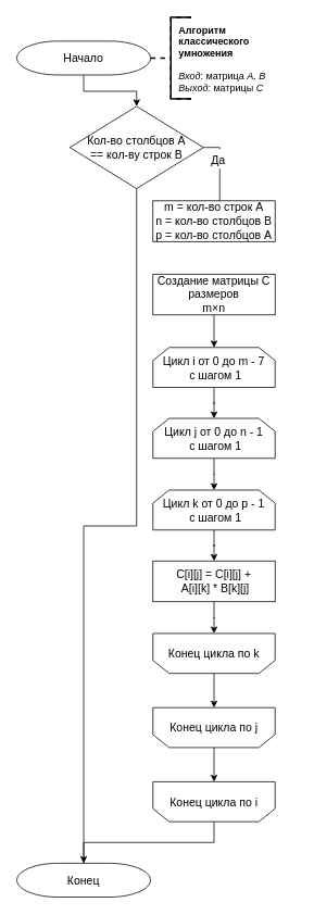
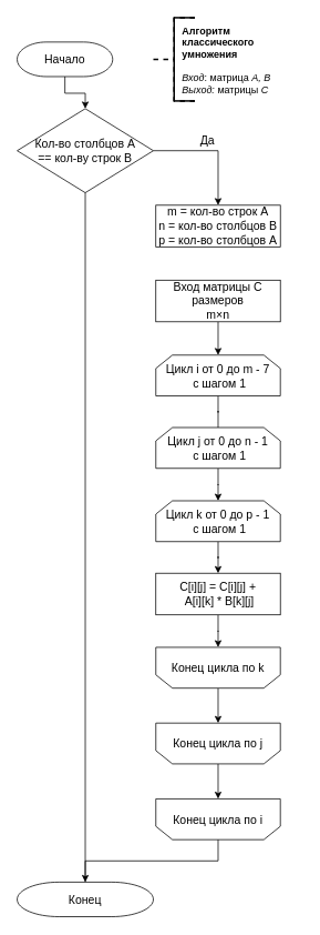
  <mxCell id="0" />
  <mxCell id="1" parent="0" />
  <mxCell id="2" value="&lt;br&gt;&lt;b style=&quot;&quot;&gt;Алгоритм классического умножения&lt;br&gt;&amp;nbsp;&lt;/b&gt;&lt;br&gt;&lt;i style=&quot;&quot;&gt;Вход&lt;/i&gt;: матрица &lt;i style=&quot;&quot;&gt;A, B&lt;/i&gt;&lt;br&gt;&lt;i style=&quot;&quot;&gt;Выход: &lt;/i&gt;матрицы &lt;i style=&quot;&quot;&gt;C&lt;/i&gt;" style="text;html=1;strokeColor=none;fillColor=none;align=left;verticalAlign=middle;whiteSpace=wrap;rounded=0;" parent="1" vertex="1"><mxGeometry x="217" y="50" width="146" height="30" as="geometry" /></mxCell>
  <mxCell id="3" style="edgeStyle=orthogonalEdgeStyle;rounded=0;hachureGap=4;orthogonalLoop=1;jettySize=auto;html=1;exitX=1;exitY=0.5;exitDx=0;exitDy=0;exitPerimeter=0;fontFamily=Architects Daughter;fontSource=https%3A%2F%2Ffonts.googleapis.com%2Fcss%3Ffamily%3DArchitects%2BDaughter;fontSize=16;" parent="1" source="6" target="26" edge="1"><mxGeometry relative="1" as="geometry" /></mxCell>
  <mxCell id="4" value="&lt;font style=&quot;font-size: 14px;&quot; face=&quot;Helvetica&quot;&gt;Да&lt;/font&gt;" style="edgeLabel;html=1;align=center;verticalAlign=middle;resizable=0;points=[];fontSize=20;fontFamily=Architects Daughter;" parent="3" vertex="1" connectable="0"><mxGeometry x="-0.07" relative="1" as="geometry"><mxPoint x="-3" y="-15" as="offset" /></mxGeometry></mxCell>
  <mxCell id="5" style="edgeStyle=orthogonalEdgeStyle;rounded=0;hachureGap=4;orthogonalLoop=1;jettySize=auto;html=1;exitX=0.5;exitY=1;exitDx=0;exitDy=0;exitPerimeter=0;fontFamily=Architects Daughter;fontSource=https%3A%2F%2Ffonts.googleapis.com%2Fcss%3Ffamily%3DArchitects%2BDaughter;fontSize=16;endArrow=none;endFill=0;" parent="1" source="6" target="20" edge="1"><mxGeometry relative="1" as="geometry" /></mxCell>
- <mxCell id="6" value="&lt;font style=&quot;font-size: 14px;&quot;&gt;Кол-во столбцов A &lt;br&gt;== кол-ву строк B&lt;/font&gt;" style="strokeWidth=1;html=1;shape=mxgraph.flowchart.decision;whiteSpace=wrap;rounded=0;fontSize=11;" parent="1" vertex="1"><mxGeometry x="85" y="130" width="164" height="101" as="geometry" /></mxCell>
+ <mxCell id="6" value="&lt;font style=&quot;font-size: 14px;&quot;&gt;Кол-во столбцов A &lt;br&gt;== кол-ву строк B&lt;/font&gt;" style="strokeWidth=1;html=1;shape=mxgraph.flowchart.decision;whiteSpace=wrap;rounded=0;fontSize=11;" parent="1" vertex="1"><mxGeometry x="20" y="130" width="164" height="101" as="geometry" /></mxCell>
  <mxCell id="7" style="edgeStyle=orthogonalEdgeStyle;rounded=0;hachureGap=4;orthogonalLoop=1;jettySize=auto;html=1;exitX=0.5;exitY=1;exitDx=0;exitDy=0;exitPerimeter=0;fontFamily=Architects Daughter;fontSource=https%3A%2F%2Ffonts.googleapis.com%2Fcss%3Ffamily%3DArchitects%2BDaughter;fontSize=16;" parent="1" source="8" target="6" edge="1"><mxGeometry relative="1" as="geometry" /></mxCell>
- <mxCell id="8" value="&lt;font style=&quot;font-size: 14px;&quot;&gt;Начало&lt;/font&gt;" style="strokeWidth=1;html=1;shape=mxgraph.flowchart.terminator;whiteSpace=wrap;" parent="1" vertex="1"><mxGeometry x="20" y="50" width="164" height="41.5" as="geometry" /></mxCell>
- <mxCell id="9" value="" style="edgeStyle=orthogonalEdgeStyle;rounded=0;hachureGap=4;orthogonalLoop=1;jettySize=auto;html=1;fontFamily=Architects Daughter;fontSource=https%3A%2F%2Ffonts.googleapis.com%2Fcss%3Ffamily%3DArchitects%2BDaughter;fontSize=16;" parent="1" source="10" target="15" edge="1"><mxGeometry relative="1" as="geometry" /></mxCell>
+ <mxCell id="8" value="&lt;font style=&quot;font-size: 14px;&quot;&gt;Начало&lt;/font&gt;" style="strokeWidth=1;html=1;shape=mxgraph.flowchart.terminator;whiteSpace=wrap;" parent="1" vertex="1"><mxGeometry x="20" y="50" width="115" height="41.5" as="geometry" /></mxCell>
+ <mxCell id="9" value="" style="edgeStyle=orthogonalEdgeStyle;rounded=0;hachureGap=4;orthogonalLoop=1;jettySize=auto;html=1;fontFamily=Architects Daughter;fontSource=https%3A%2F%2Ffonts.googleapis.com%2Fcss%3Ffamily%3DArchitects%2BDaughter;fontSize=16;endArrow=none;" parent="1" source="10" target="15" edge="1"><mxGeometry relative="1" as="geometry" /></mxCell>
  <mxCell id="10" value="&lt;font style=&quot;font-size: 14px;&quot;&gt;Цикл i от 0 до m - 7&lt;br&gt;&amp;nbsp;с шагом 1&lt;br&gt;&lt;/font&gt;" style="shape=loopLimit;whiteSpace=wrap;html=1;" parent="1" vertex="1"><mxGeometry x="187" y="426" width="150" height="49" as="geometry" /></mxCell>
  <mxCell id="11" value="" style="edgeStyle=orthogonalEdgeStyle;rounded=0;hachureGap=4;orthogonalLoop=1;jettySize=auto;html=1;fontFamily=Architects Daughter;fontSource=https%3A%2F%2Ffonts.googleapis.com%2Fcss%3Ffamily%3DArchitects%2BDaughter;fontSize=16;" parent="1" source="12" target="10" edge="1"><mxGeometry relative="1" as="geometry" /></mxCell>
- <mxCell id="12" value="&lt;font style=&quot;font-size: 14px;&quot;&gt;Создание матрицы С размеров &lt;br&gt;m×n&lt;br&gt;&lt;/font&gt;" style="rounded=0;whiteSpace=wrap;html=1;absoluteArcSize=1;arcSize=14;strokeWidth=1;" parent="1" vertex="1"><mxGeometry x="187" y="336" width="150" height="50" as="geometry" /></mxCell>
+ <mxCell id="12" value="&lt;font style=&quot;font-size: 14px;&quot;&gt;Вход матрицы С размеров &lt;br&gt;m×n&lt;br&gt;&lt;/font&gt;" style="rounded=0;whiteSpace=wrap;html=1;absoluteArcSize=1;arcSize=14;strokeWidth=1;" parent="1" vertex="1"><mxGeometry x="187" y="336" width="150" height="50" as="geometry" /></mxCell>
  <mxCell id="13" value="" style="strokeWidth=2;html=1;shape=mxgraph.flowchart.annotation_2;align=left;labelPosition=right;pointerEvents=1;hachureGap=4;fontFamily=Architects Daughter;fontSource=https%3A%2F%2Ffonts.googleapis.com%2Fcss%3Ffamily%3DArchitects%2BDaughter;fontSize=20;dashed=1;" parent="1" vertex="1"><mxGeometry x="184" y="20.75" width="50" height="100" as="geometry" /></mxCell>
  <mxCell id="14" value="" style="edgeStyle=orthogonalEdgeStyle;rounded=0;hachureGap=4;orthogonalLoop=1;jettySize=auto;html=1;fontFamily=Architects Daughter;fontSource=https%3A%2F%2Ffonts.googleapis.com%2Fcss%3Ffamily%3DArchitects%2BDaughter;fontSize=16;" parent="1" source="15" target="17" edge="1"><mxGeometry relative="1" as="geometry" /></mxCell>
  <mxCell id="15" value="&lt;font style=&quot;font-size: 14px;&quot;&gt;Цикл j от 0 до n - 1&lt;br&gt;&amp;nbsp;с шагом 1&lt;br&gt;&lt;/font&gt;" style="shape=loopLimit;whiteSpace=wrap;html=1;" parent="1" vertex="1"><mxGeometry x="187" y="513" width="150" height="49" as="geometry" /></mxCell>
  <mxCell id="16" value="" style="edgeStyle=orthogonalEdgeStyle;rounded=0;hachureGap=4;orthogonalLoop=1;jettySize=auto;html=1;fontFamily=Architects Daughter;fontSource=https%3A%2F%2Ffonts.googleapis.com%2Fcss%3Ffamily%3DArchitects%2BDaughter;fontSize=16;" parent="1" source="17" target="19" edge="1"><mxGeometry relative="1" as="geometry" /></mxCell>
  <mxCell id="17" value="&lt;font style=&quot;font-size: 14px;&quot;&gt;Цикл k от 0 до p - 1&lt;br&gt;&amp;nbsp;с шагом 1&lt;br&gt;&lt;/font&gt;" style="shape=loopLimit;whiteSpace=wrap;html=1;" parent="1" vertex="1"><mxGeometry x="187" y="601" width="150" height="49" as="geometry" /></mxCell>
  <mxCell id="18" value="" style="edgeStyle=orthogonalEdgeStyle;rounded=0;hachureGap=4;orthogonalLoop=1;jettySize=auto;html=1;fontFamily=Architects Daughter;fontSource=https%3A%2F%2Ffonts.googleapis.com%2Fcss%3Ffamily%3DArchitects%2BDaughter;fontSize=16;" parent="1" source="19" target="25" edge="1"><mxGeometry relative="1" as="geometry" /></mxCell>
  <mxCell id="19" value="&lt;font style=&quot;font-size: 14px;&quot;&gt;C[i][j] = C[i][j] +&lt;br&gt;&amp;nbsp;A[i][k] * B[k][j]&lt;/font&gt;" style="rounded=0;whiteSpace=wrap;html=1;absoluteArcSize=1;arcSize=14;strokeWidth=1;" parent="1" vertex="1"><mxGeometry x="187" y="688" width="150" height="50" as="geometry" /></mxCell>
  <mxCell id="20" value="&lt;span style=&quot;font-size: 14px;&quot;&gt;Конец&lt;/span&gt;" style="strokeWidth=1;html=1;shape=mxgraph.flowchart.terminator;whiteSpace=wrap;" parent="1" vertex="1"><mxGeometry x="20" y="1059" width="164" height="41.5" as="geometry" /></mxCell>
  <mxCell id="21" value="&lt;font style=&quot;font-size: 14px;&quot;&gt;Конец цикла по i&lt;/font&gt;" style="shape=loopLimit;whiteSpace=wrap;html=1;flipV=1;" parent="1" vertex="1"><mxGeometry x="187" y="959" width="150" height="49" as="geometry" /></mxCell>
  <mxCell id="22" value="" style="edgeStyle=orthogonalEdgeStyle;rounded=0;hachureGap=4;orthogonalLoop=1;jettySize=auto;html=1;fontFamily=Architects Daughter;fontSource=https%3A%2F%2Ffonts.googleapis.com%2Fcss%3Ffamily%3DArchitects%2BDaughter;fontSize=16;" parent="1" source="23" target="21" edge="1"><mxGeometry relative="1" as="geometry" /></mxCell>
  <mxCell id="23" value="&lt;font style=&quot;font-size: 14px;&quot;&gt;Конец цикла по j&lt;/font&gt;" style="shape=loopLimit;whiteSpace=wrap;html=1;flipV=1;" parent="1" vertex="1"><mxGeometry x="187" y="868" width="150" height="49" as="geometry" /></mxCell>
  <mxCell id="24" value="" style="edgeStyle=orthogonalEdgeStyle;rounded=0;hachureGap=4;orthogonalLoop=1;jettySize=auto;html=1;fontFamily=Architects Daughter;fontSource=https%3A%2F%2Ffonts.googleapis.com%2Fcss%3Ffamily%3DArchitects%2BDaughter;fontSize=16;" parent="1" source="25" target="23" edge="1"><mxGeometry relative="1" as="geometry" /></mxCell>
  <mxCell id="25" value="&lt;font style=&quot;font-size: 14px;&quot;&gt;Конец цикла по k&lt;/font&gt;" style="shape=loopLimit;whiteSpace=wrap;html=1;flipV=1;" parent="1" vertex="1"><mxGeometry x="187" y="777" width="150" height="49" as="geometry" /></mxCell>
  <mxCell id="26" value="&lt;font style=&quot;font-size: 14px;&quot;&gt;m = кол-во строк A&lt;br&gt;n = кол-во столбцов B&lt;br&gt;p = кол-во столбцов A&lt;br&gt;&lt;/font&gt;" style="rounded=0;whiteSpace=wrap;html=1;absoluteArcSize=1;arcSize=14;strokeWidth=1;" parent="1" vertex="1"><mxGeometry x="187" y="246" width="150" height="50" as="geometry" /></mxCell>
  <mxCell id="27" style="edgeStyle=orthogonalEdgeStyle;rounded=0;hachureGap=4;orthogonalLoop=1;jettySize=auto;html=1;exitX=0.5;exitY=1;exitDx=0;exitDy=0;entryX=0.5;entryY=0;entryDx=0;entryDy=0;entryPerimeter=0;fontFamily=Architects Daughter;fontSource=https%3A%2F%2Ffonts.googleapis.com%2Fcss%3Ffamily%3DArchitects%2BDaughter;fontSize=16;" parent="1" source="21" target="20" edge="1"><mxGeometry relative="1" as="geometry" /></mxCell>
  <mxCell id="28" value="" style="endArrow=none;html=1;rounded=0;entryX=1;entryY=0;entryDx=0;entryDy=0;entryPerimeter=0;exitX=0.5;exitY=0;exitDx=0;exitDy=0;exitPerimeter=0;jumpSize=8;strokeWidth=2;" parent="1" edge="1"><mxGeometry width="50" height="50" relative="1" as="geometry"><mxPoint x="209" y="20.75" as="sourcePoint" /><mxPoint x="234" y="20.75" as="targetPoint" /></mxGeometry></mxCell>
  <mxCell id="29" value="" style="endArrow=none;html=1;rounded=0;entryX=0.5;entryY=0;entryDx=0;entryDy=0;entryPerimeter=0;exitX=0.5;exitY=1;exitDx=0;exitDy=0;exitPerimeter=0;strokeWidth=2;" parent="1" edge="1"><mxGeometry width="50" height="50" relative="1" as="geometry"><mxPoint x="209" y="120.75" as="sourcePoint" /><mxPoint x="209" y="20.75" as="targetPoint" /></mxGeometry></mxCell>
  <mxCell id="30" value="" style="endArrow=none;html=1;rounded=0;exitX=0.5;exitY=1;exitDx=0;exitDy=0;exitPerimeter=0;entryX=1;entryY=1;entryDx=0;entryDy=0;entryPerimeter=0;strokeWidth=2;" parent="1" edge="1"><mxGeometry width="50" height="50" relative="1" as="geometry"><mxPoint x="209" y="120.75" as="sourcePoint" /><mxPoint x="234" y="120.75" as="targetPoint" /></mxGeometry></mxCell>
